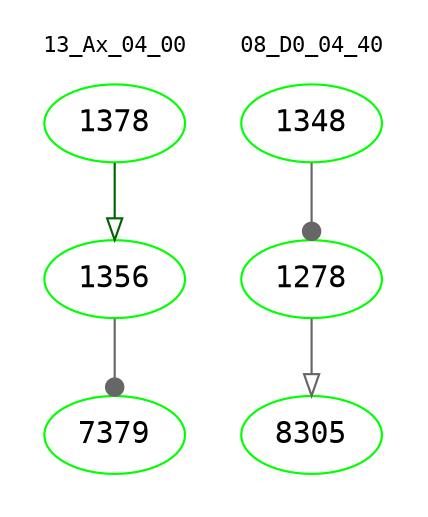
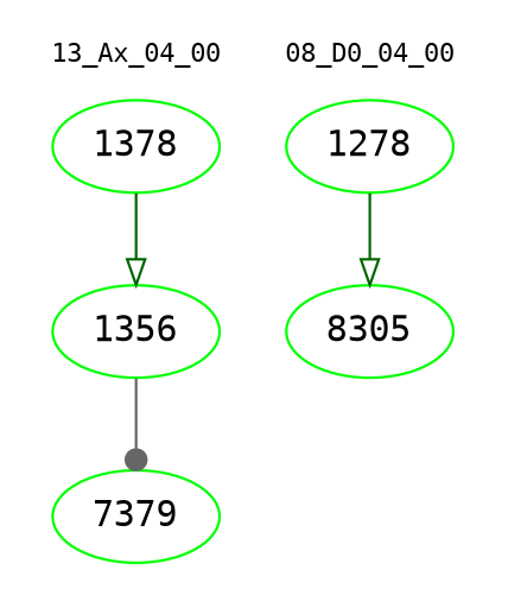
  digraph {
    fontname="DejaVu Sans Mono"
    node [color=green fontname="DejaVu Sans Mono"]
    edge [arrowhead=onormal color=darkgreen fontname="DejaVu Sans Mono"]
    n1 [label=1378]
    n2 [label=1356]
    n3 [label=7379]
-   n4 [label=1348]
    n5 [label=1278]
    n6 [label=8305]
    subgraph cluster_1 {
      color=white
      fontsize=10
      label="13_Ax_04_00"
      n1
      n2
      n3
    }
    subgraph cluster_2 {
      color=white
      fontsize=10
-     label="08_D0_04_40"
-     n4
+     label="08_D0_04_00"
      n5
      n6
    }
    n1 -> n2
    n2 -> n3 [arrowhead=dot color=gray40]
-   n4 -> n5 [arrowhead=dot color=gray40]
-   n5 -> n6 [color=gray40]
+   n5 -> n6
  }
